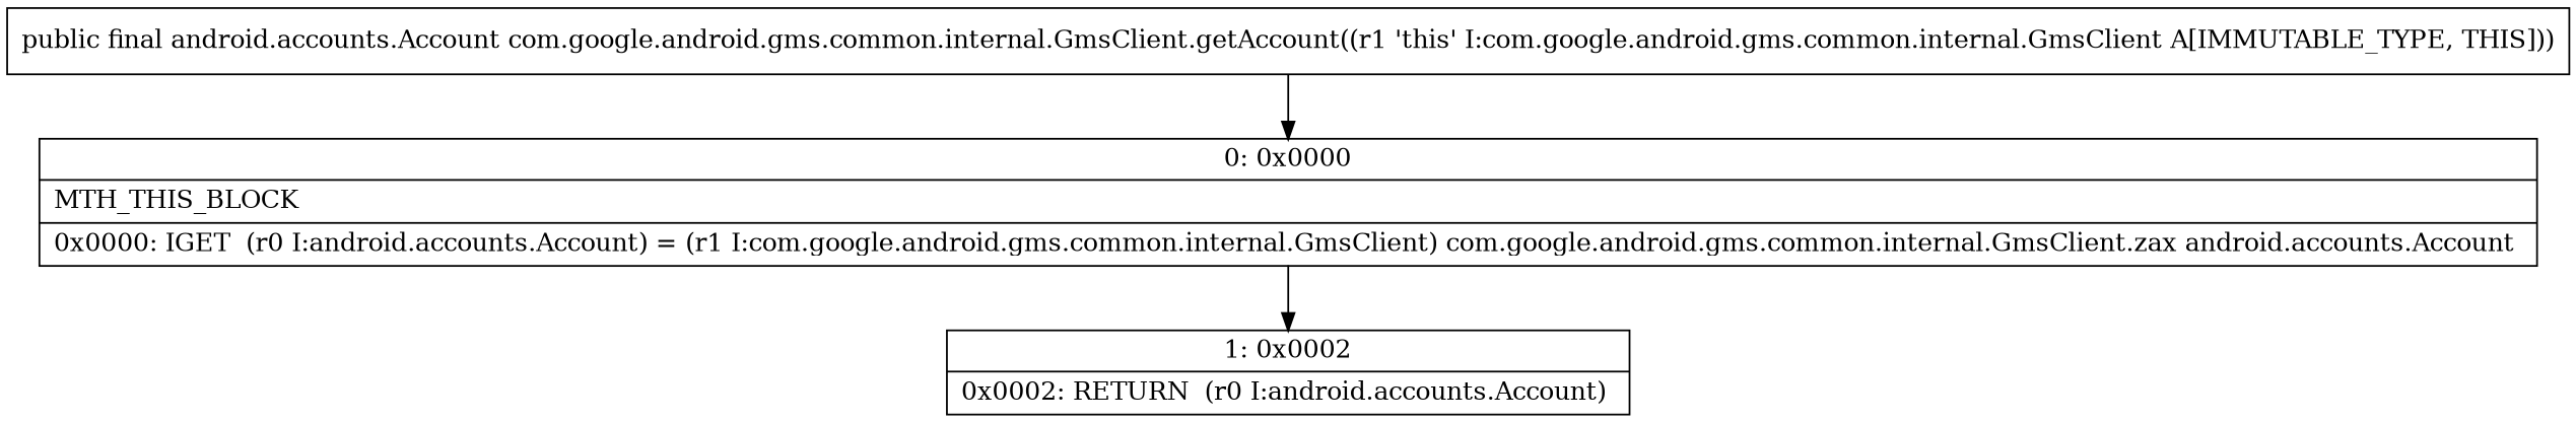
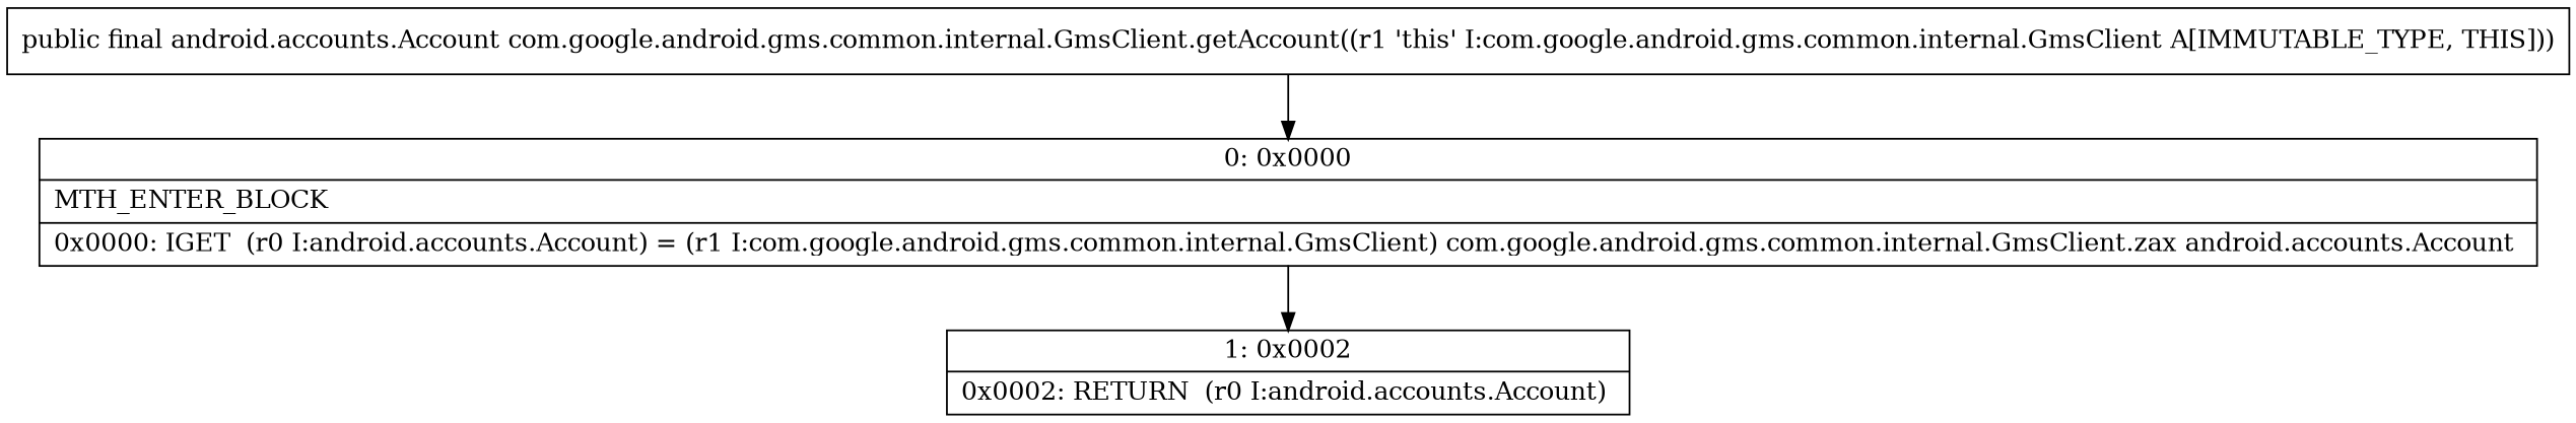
  digraph {
    node [shape=record]
-   n1 [label="{0\:\ 0x0000|MTH_THIS_BLOCK\l|0x0000: IGET  (r0 I:android.accounts.Account) = (r1 I:com.google.android.gms.common.internal.GmsClient) com.google.android.gms.common.internal.GmsClient.zax android.accounts.Account \l}"]
+   n1 [label="{0\:\ 0x0000|MTH_ENTER_BLOCK\l|0x0000: IGET  (r0 I:android.accounts.Account) = (r1 I:com.google.android.gms.common.internal.GmsClient) com.google.android.gms.common.internal.GmsClient.zax android.accounts.Account \l}"]
    n2 [label="{1\:\ 0x0002|0x0002: RETURN  (r0 I:android.accounts.Account) \l}"]
    n3 [label="{public final android.accounts.Account com.google.android.gms.common.internal.GmsClient.getAccount((r1 'this' I:com.google.android.gms.common.internal.GmsClient A[IMMUTABLE_TYPE, THIS])) }"]
    n1 -> n2
    n3 -> n1
  }
